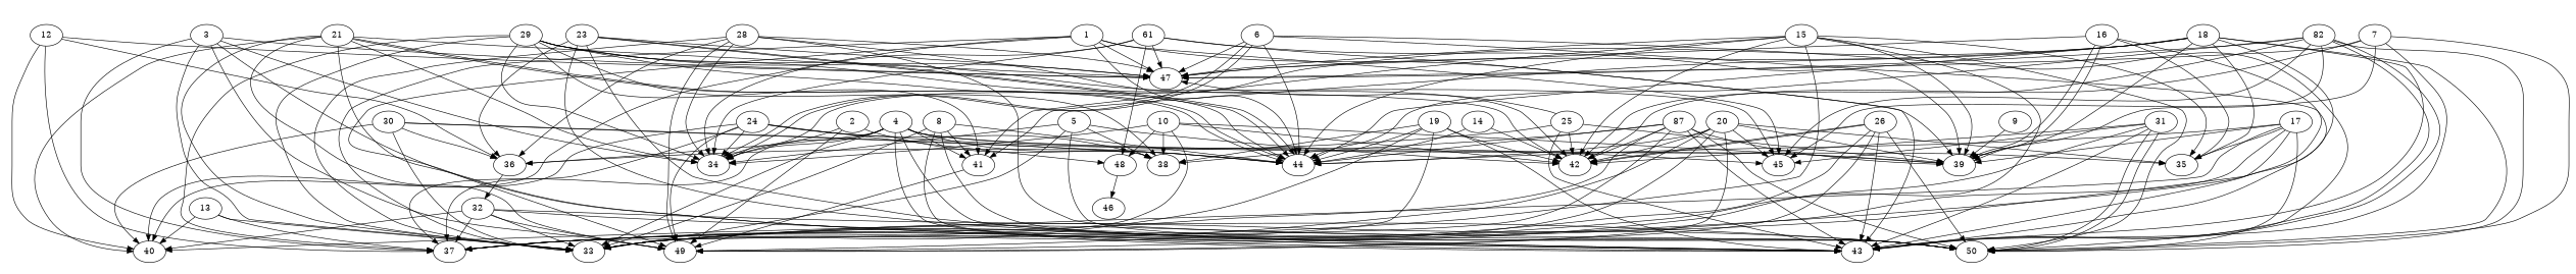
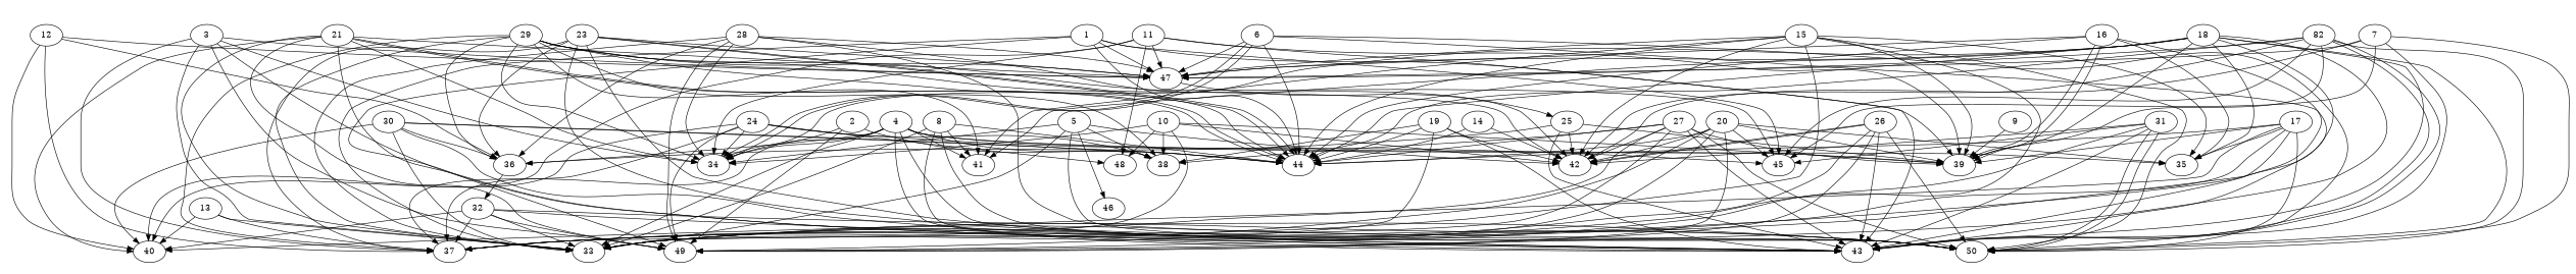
  digraph {
    node [alpha=0.19]
    1 [alpha=0.11 expect_size=50400256]
    33 [alpha=0.01 expect_size=31065088]
    34 [alpha=0.13 expect_size=50174976]
    39 [alpha=0.07 expect_size=17039360]
    44 [expect_size=37797888]
    45 [alpha=0.04 expect_size=21085184]
    47 [alpha=0.07 expect_size=46240768]
    49 [expect_size=24425472]
    2 [alpha=0.03 expect_size=42023936]
    3 [alpha=0.17 expect_size=47015936]
    37 [alpha=0.18 expect_size=44871680]
    43 [alpha=0.05 expect_size=36201472]
    4 [alpha=0.07 expect_size=23091200]
    35 [expect_size=32429056]
    36 [alpha=0.12 expect_size=46521344]
    41 [expect_size=46720000]
    50 [alpha=0.01 expect_size=40124416]
    32 [alpha=0.15 expect_size=51624960]
    5 [alpha=0.14 expect_size=26748928]
    38 [alpha=0.13 expect_size=17366016]
    42 [alpha=0.16 expect_size=46941184]
    46 [alpha=0.20 expect_size=18112512]
    6 [alpha=0.06 expect_size=52034560]
    7 [alpha=0.15 expect_size=42314752]
    8 [alpha=0.12 expect_size=11090944]
    9 [alpha=0.04 expect_size=26711040]
    10 [alpha=0.14 expect_size=31191040]
    48 [alpha=0.16 expect_size=41949184]
-   11 [alpha=0.05 expect_size=43879424 label=61]
+   11 [alpha=0.05 expect_size=43879424]
    40 [alpha=0.04 expect_size=18173952]
    12 [alpha=0.09 expect_size=22606848]
    13 [alpha=0.13 expect_size=28538880]
    14 [alpha=0.08 expect_size=21782528]
    15 [alpha=0.18 expect_size=37293056]
    16 [alpha=0.02 expect_size=22602752]
    17 [alpha=0.09 expect_size=36093952]
    18 [alpha=0.14 expect_size=24429568]
    19 [alpha=0.04 expect_size=51696640]
    20 [alpha=0.09 expect_size=13519872]
    21 [alpha=0.12 expect_size=45828096]
    n41 [alpha=0.11 expect_size=11124736 label=82]
    23 [alpha=0.08 expect_size=33052672]
    24 [alpha=0.12 expect_size=15496192]
    25 [alpha=0.06 expect_size=33378304]
    26 [expect_size=29262848]
-   27 [alpha=0.08 expect_size=33702912 label=87]
+   27 [alpha=0.08 expect_size=33702912]
    28 [alpha=0.20 expect_size=7593984]
    29 [alpha=0.00 expect_size=39537664]
    30 [alpha=0.12 expect_size=49644544]
    31 [alpha=0.00 expect_size=22891520]
    1 -> 33
-   1 -> 34
    1 -> 39
    1 -> 44
    1 -> 45
    1 -> 47
    1 -> 49
    2 -> 34
    2 -> 44
    2 -> 49
    3 -> 33
    3 -> 34
    3 -> 47
    3 -> 49
    3 -> 37
    3 -> 43
    4 -> 33
    4 -> 34
    4 -> 39
    4 -> 44
    4 -> 37
    4 -> 43
    4 -> 35
    4 -> 36
    4 -> 41
    4 -> 50
    36 -> 32
    32 -> 33
    32 -> 49
    32 -> 37
    32 -> 43
    32 -> 50
    32 -> 40
    5 -> 33
    5 -> 34
    5 -> 50
    5 -> 38
    5 -> 42
-   48 -> 46
+   5 -> 46
    6 -> 34
    6 -> 34
    6 -> 44
    6 -> 47
    6 -> 43
    6 -> 50
    7 -> 45
    7 -> 47
    7 -> 43
    7 -> 50
    7 -> 42
    8 -> 33
    8 -> 44
    8 -> 43
    8 -> 41
    8 -> 50
    9 -> 39
    10 -> 34
    10 -> 39
    10 -> 37
    10 -> 38
    10 -> 42
    10 -> 48
    11 -> 34
    11 -> 39
    11 -> 47
    11 -> 43
    11 -> 48
    11 -> 40
    12 -> 47
    12 -> 37
    12 -> 36
    12 -> 40
    13 -> 33
    13 -> 37
    13 -> 40
    14 -> 44
    14 -> 42
    15 -> 33
    15 -> 39
    15 -> 44
    15 -> 47
    15 -> 37
    15 -> 35
    15 -> 41
    15 -> 50
    15 -> 42
    16 -> 39
    16 -> 39
+   16 -> 44
    16 -> 47
    16 -> 49
    16 -> 35
    17 -> 33
    17 -> 39
    17 -> 44
    17 -> 43
    17 -> 35
    17 -> 50
    17 -> 40
    18 -> 33
    18 -> 34
    18 -> 39
    18 -> 44
    18 -> 47
-   41 -> 49
+   18 -> 49
    18 -> 43
    18 -> 35
    18 -> 41
    18 -> 50
    19 -> 44
    19 -> 49
    19 -> 43
    19 -> 38
    19 -> 42
    20 -> 33
    20 -> 39
    20 -> 44
    20 -> 45
    20 -> 49
    20 -> 37
    20 -> 35
    20 -> 42
    21 -> 33
    21 -> 34
    21 -> 44
    21 -> 44
    21 -> 47
    21 -> 49
    21 -> 43
    21 -> 40
    n41 -> 39
    n41 -> 44
    n41 -> 45
    n41 -> 47
    n41 -> 43
    n41 -> 43
    n41 -> 50
    n41 -> 42
    23 -> 44
    23 -> 44
    23 -> 47
-   19 -> 37
+   23 -> 37
    23 -> 43
    23 -> 36
    23 -> 50
    24 -> 34
    24 -> 45
    24 -> 49
    24 -> 37
    24 -> 38
    24 -> 48
    24 -> 40
    25 -> 39
-   25 -> 47
+   47 -> 25
    25 -> 43
    25 -> 36
    25 -> 42
    26 -> 33
    26 -> 49
    26 -> 43
    26 -> 50
    26 -> 42
    26 -> 42
    27 -> 33
    27 -> 39
    27 -> 44
    27 -> 37
    27 -> 43
    27 -> 50
    27 -> 38
    27 -> 42
    28 -> 33
    28 -> 34
    28 -> 47
    28 -> 49
    28 -> 36
    28 -> 50
    28 -> 42
    29 -> 33
    29 -> 34
    29 -> 44
    29 -> 45
    29 -> 47
    29 -> 37
+   29 -> 36
    29 -> 41
    29 -> 38
    29 -> 42
    30 -> 33
    30 -> 44
    30 -> 36
+   30 -> 50
    30 -> 38
    30 -> 40
    31 -> 45
    31 -> 37
    31 -> 43
    31 -> 50
    31 -> 50
    31 -> 42
  }
